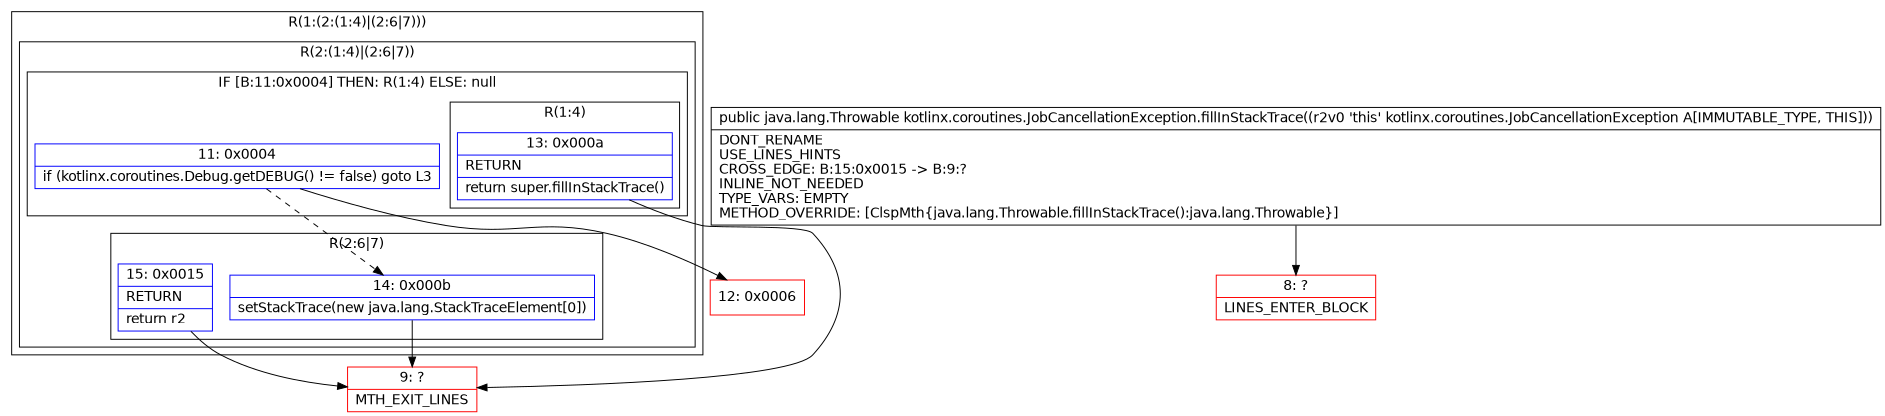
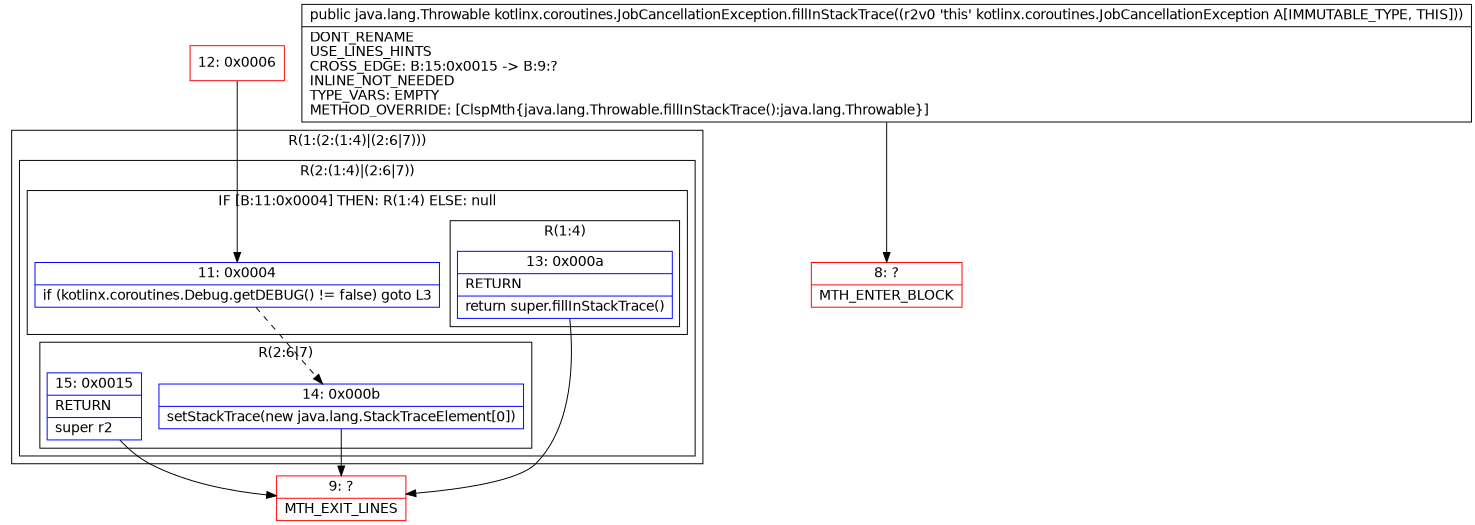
  digraph {
    fontname="DejaVu Sans"
    node [color=blue fontname="DejaVu Sans" shape=record]
    edge [fontname="DejaVu Sans"]
    n1 [label="{13\:\ 0x000a|RETURN\l|return super.fillInStackTrace()\l}"]
    n2 [label="{11\:\ 0x0004|if (kotlinx.coroutines.Debug.getDEBUG() != false) goto L3\l}"]
    n3 [label="{14\:\ 0x000b|setStackTrace(new java.lang.StackTraceElement[0])\l}"]
-   n4 [label="{15\:\ 0x0015|RETURN\l|return r2\l}"]
+   n4 [label="{15\:\ 0x0015|RETURN\l|super r2\l}"]
    n5 [color=red label="{9\:\ ?|MTH_EXIT_LINES\l}"]
    n6 [color=red label="{12\:\ 0x0006}"]
-   n7 [color=red label="{8\:\ ?|LINES_ENTER_BLOCK\l}"]
+   n7 [color=red label="{8\:\ ?|MTH_ENTER_BLOCK\l}"]
    n8 [label="{public java.lang.Throwable kotlinx.coroutines.JobCancellationException.fillInStackTrace((r2v0 'this' kotlinx.coroutines.JobCancellationException A[IMMUTABLE_TYPE, THIS]))  | DONT_RENAME\lUSE_LINES_HINTS\lCROSS_EDGE: B:15:0x0015 \-\> B:9:?\lINLINE_NOT_NEEDED\lTYPE_VARS: EMPTY\lMETHOD_OVERRIDE: [ClspMth\{java.lang.Throwable.fillInStackTrace():java.lang.Throwable\}]\l}" color=""]
    subgraph cluster_1 {
      label="R(1:(2:(1:4)|(2:6|7)))"
      subgraph cluster_2 {
        label="R(2:(1:4)|(2:6|7))"
        subgraph cluster_3 {
          label="IF [B:11:0x0004] THEN: R(1:4) ELSE: null"
          n2
          subgraph cluster_4 {
            label="R(1:4)"
            n1
          }
        }
        subgraph cluster_5 {
          label="R(2:6|7)"
          n3
          n4
        }
      }
    }
    n1 -> n5
    n2 -> n3 [style=dashed]
-   n2 -> n6
+   n6 -> n2
    n3 -> n5
    n4 -> n5
    n8 -> n7
  }
